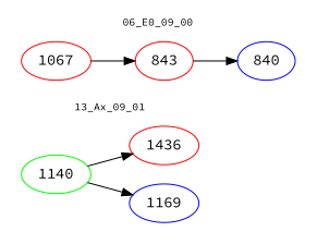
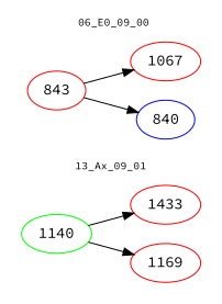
  digraph {
    fontname="Source Code Pro"
    rankdir=LR
    node [color=red fontname="Source Code Pro"]
    edge [color=black fontname="Source Code Pro"]
    n1 [color=green label=1140]
-   n2 [color=blue label=1169]
-   n3 [label=1436]
+   n2 [label=1169]
+   n3 [label=1433]
    n4 [label=843]
    n5 [color=blue label=840]
    n6 [label=1067]
    subgraph cluster_1 {
      color=white
      fontsize=10
      label="13_Ax_09_01"
      n1
      n2
      n3
    }
    subgraph cluster_2 {
      color=white
      fontsize=10
      label="06_E0_09_00"
      n4
      n5
      n6
    }
    n1 -> n2
    n1 -> n3
    n4 -> n5
-   n6 -> n4
+   n4 -> n6
  }
